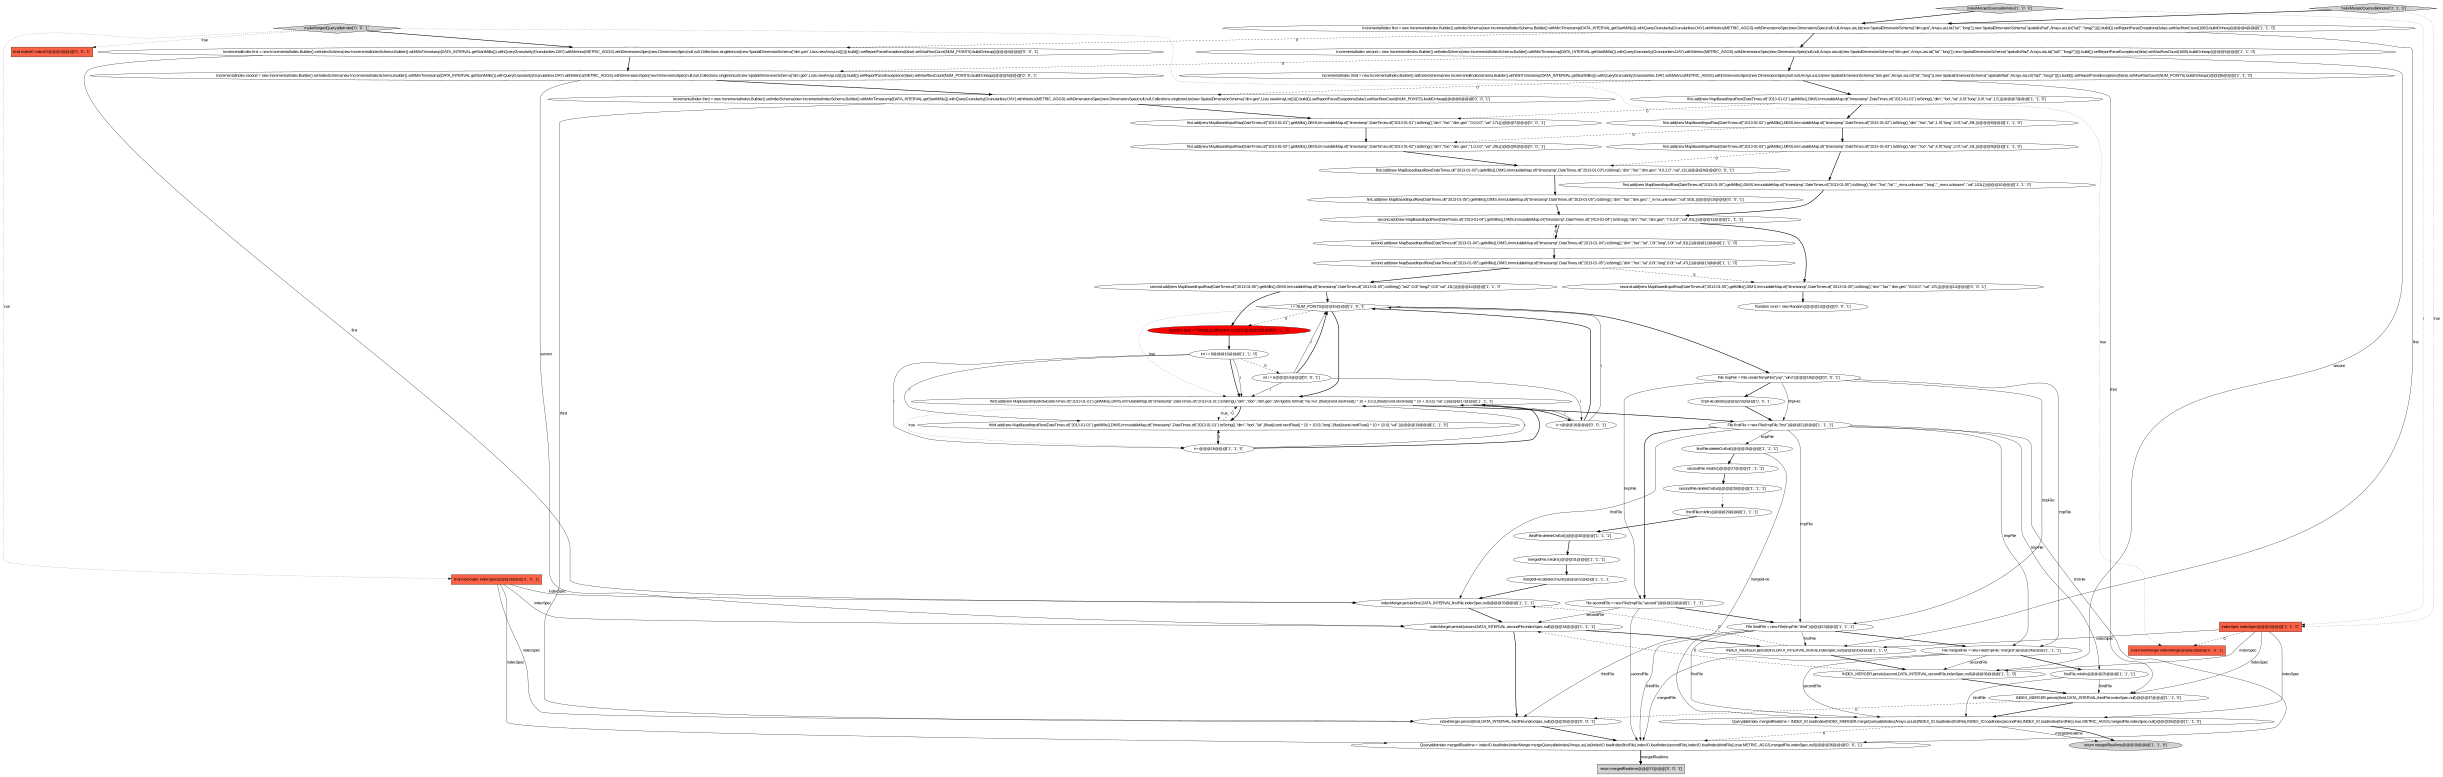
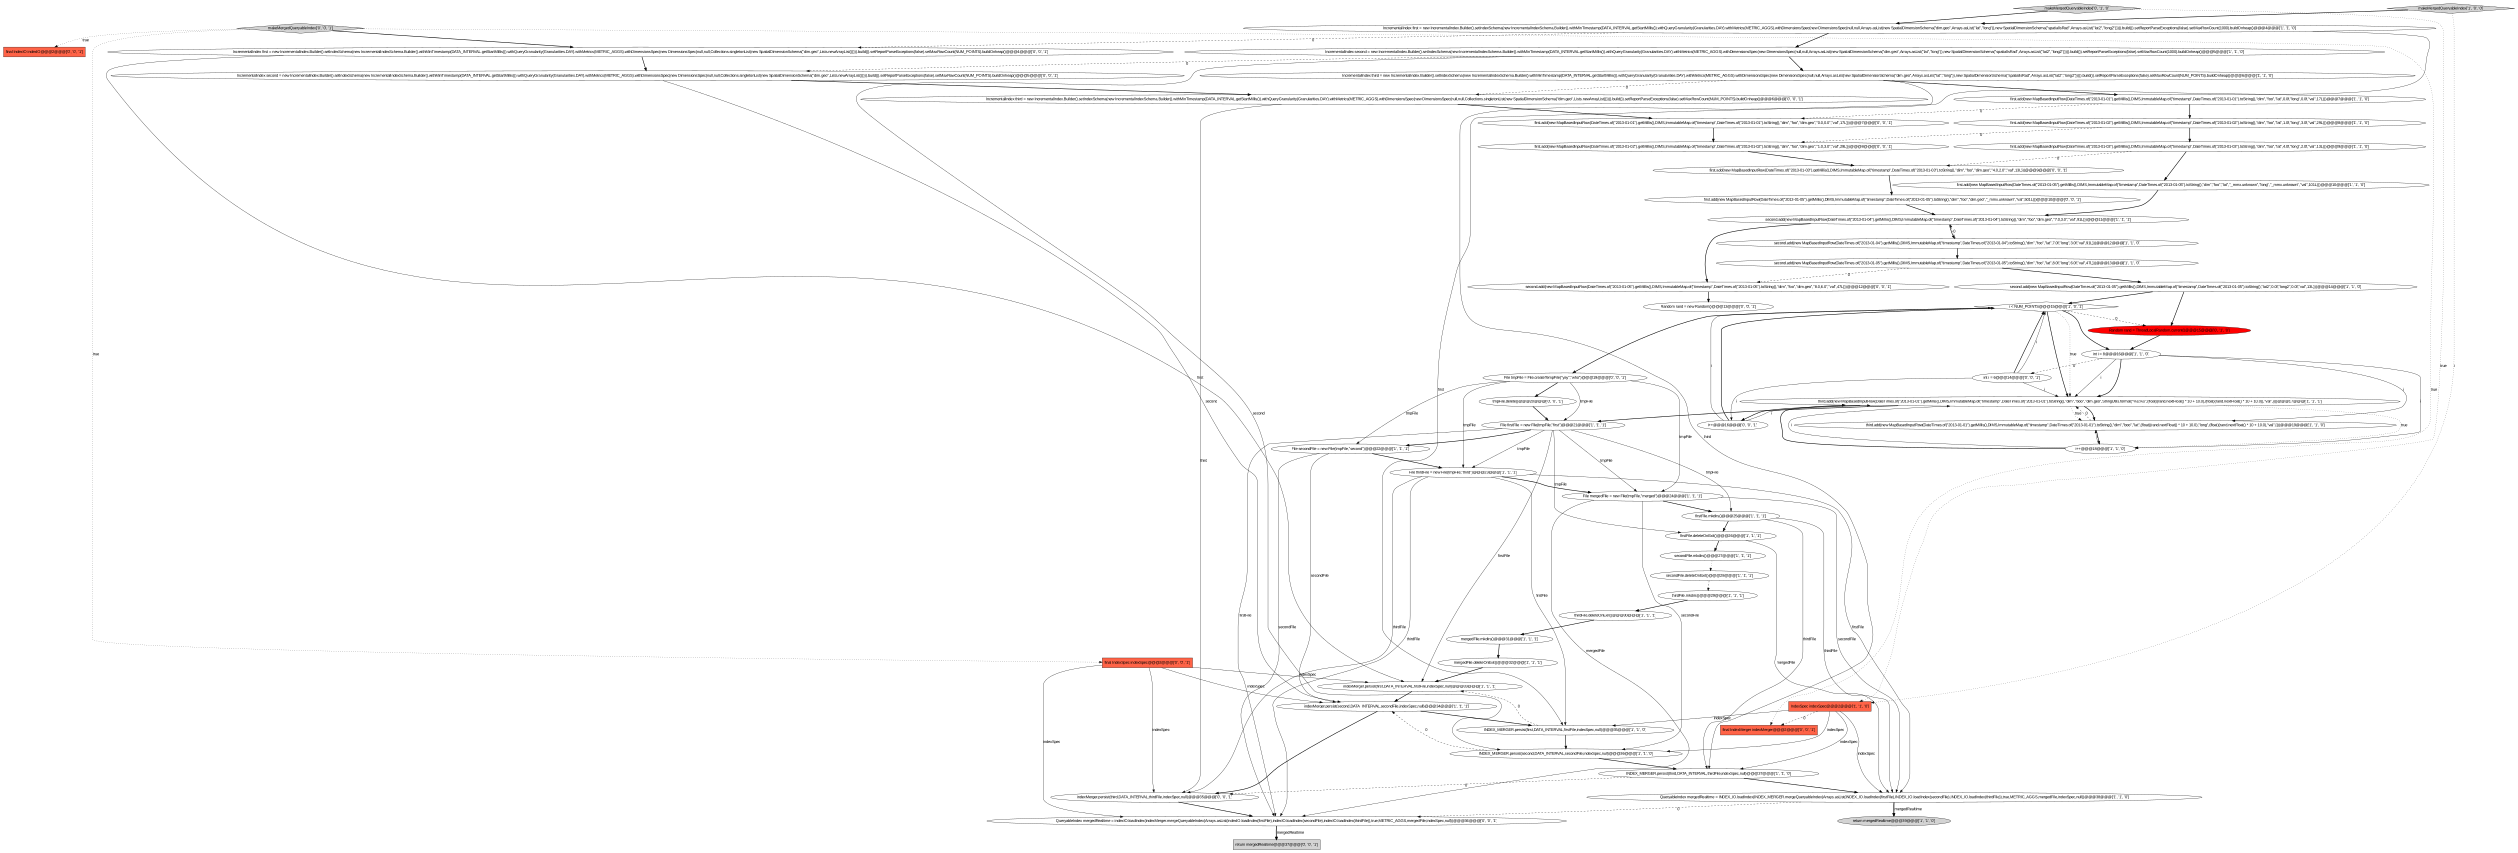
  digraph {
    fontname="Liberation Sans"
    node [fillcolor=white fontname="Liberation Sans" shape=ellipse style=filled]
    edge [fontname="Liberation Sans" style=bold]
    n1 [label="IncrementalIndex third = new IncrementalIndex.Builder().setIndexSchema(new IncrementalIndexSchema.Builder().withMinTimestamp(DATA_INTERVAL.getStartMillis()).withQueryGranularity(Granularities.DAY).withMetrics(METRIC_AGGS).withDimensionsSpec(new DimensionsSpec(null,null,Collections.singletonList(new SpatialDimensionSchema(\"dim.geo\",Lists.newArrayList())))).build()).setReportParseExceptions(false).setMaxRowCount(NUM_POINTS).buildOnheap()@@@6@@@['0', '0', '1']"]
    n2 [label="first.add(new MapBasedInputRow(DateTimes.of(\"2013-01-01\").getMillis(),DIMS,ImmutableMap.of(\"timestamp\",DateTimes.of(\"2013-01-01\").toString(),\"dim\",\"foo\",\"dim.geo\",\"0.0,0.0\",\"val\",17L)))@@@7@@@['0', '0', '1']"]
    n3 [label="indexMerger.persist(third,DATA_INTERVAL,thirdFile,indexSpec,null)@@@35@@@['0', '0', '1']"]
    n4 [label="first.add(new MapBasedInputRow(DateTimes.of(\"2013-01-02\").getMillis(),DIMS,ImmutableMap.of(\"timestamp\",DateTimes.of(\"2013-01-02\").toString(),\"dim\",\"foo\",\"dim.geo\",\"1.0,3.0\",\"val\",29L)))@@@8@@@['0', '0', '1']"]
    n5 [label="QueryableIndex mergedRealtime = indexIO.loadIndex(indexMerger.mergeQueryableIndex(Arrays.asList(indexIO.loadIndex(firstFile),indexIO.loadIndex(secondFile),indexIO.loadIndex(thirdFile)),true,METRIC_AGGS,mergedFile,indexSpec,null))@@@36@@@['0', '0', '1']"]
    n6 [label="INDEX_MERGER.persist(second,DATA_INTERVAL,secondFile,indexSpec,null)@@@36@@@['1', '1', '0']"]
    n7 [label="INDEX_MERGER.persist(third,DATA_INTERVAL,thirdFile,indexSpec,null)@@@37@@@['1', '1', '0']"]
    n8 [label="indexMerger.persist(second,DATA_INTERVAL,secondFile,indexSpec,null)@@@34@@@['1', '1', '1']"]
    n9 [label="QueryableIndex mergedRealtime = INDEX_IO.loadIndex(INDEX_MERGER.mergeQueryableIndex(Arrays.asList(INDEX_IO.loadIndex(firstFile),INDEX_IO.loadIndex(secondFile),INDEX_IO.loadIndex(thirdFile)),true,METRIC_AGGS,mergedFile,indexSpec,null))@@@38@@@['1', '1', '0']"]
    n10 [label="INDEX_MERGER.persist(first,DATA_INTERVAL,firstFile,indexSpec,null)@@@35@@@['1', '1', '0']"]
    n11 [label="indexMerger.persist(first,DATA_INTERVAL,firstFile,indexSpec,null)@@@33@@@['1', '1', '1']"]
    n12 [label="int i = 6@@@14@@@['0', '0', '1']"]
    n13 [label="third.add(new MapBasedInputRow(DateTimes.of(\"2013-01-01\").getMillis(),DIMS,ImmutableMap.of(\"timestamp\",DateTimes.of(\"2013-01-01\").toString(),\"dim\",\"boo\",\"dim.geo\",StringUtils.format(\"%s,%s\",(float)(rand.nextFloat() * 10 + 10.0),(float)(rand.nextFloat() * 10 + 10.0)),\"val\",i)))@@@17@@@['1', '1', '1']"]
    n14 [label="i++@@@16@@@['0', '0', '1']"]
    n15 [label="i < NUM_POINTS@@@15@@@['1', '0', '1']" shape=diamond]
    n16 [label="File firstFile = new File(tmpFile,\"first\")@@@21@@@['1', '1', '1']"]
    n17 [label="third.add(new MapBasedInputRow(DateTimes.of(\"2013-01-01\").getMillis(),DIMS,ImmutableMap.of(\"timestamp\",DateTimes.of(\"2013-01-01\").toString(),\"dim\",\"boo\",\"lat\",(float)(rand.nextFloat() * 10 + 10.0),\"long\",(float)(rand.nextFloat() * 10 + 10.0),\"val\",i)))@@@19@@@['1', '1', '0']"]
    n18 [label="i++@@@18@@@['1', '1', '0']"]
    n19 [fillcolor=red label="Random rand = ThreadLocalRandom.current()@@@15@@@['0', '1', '0']"]
    n20 [label="int i = 8@@@16@@@['1', '1', '0']"]
    n21 [label="File tmpFile = File.createTempFile(\"yay\",\"who\")@@@19@@@['0', '0', '1']"]
    n22 [label="first.add(new MapBasedInputRow(DateTimes.of(\"2013-01-05\").getMillis(),DIMS,ImmutableMap.of(\"timestamp\",DateTimes.of(\"2013-01-05\").toString(),\"dim\",\"foo\",\"dim.geo\",\"_mmx.unknown\",\"val\",501L)))@@@10@@@['0', '0', '1']"]
    n23 [label="second.add(new MapBasedInputRow(DateTimes.of(\"2013-01-04\").getMillis(),DIMS,ImmutableMap.of(\"timestamp\",DateTimes.of(\"2013-01-04\").toString(),\"dim\",\"foo\",\"dim.geo\",\"7.0,3.0\",\"val\",91L)))@@@11@@@['1', '1', '1']"]
    n24 [label="second.add(new MapBasedInputRow(DateTimes.of(\"2013-01-05\").getMillis(),DIMS,ImmutableMap.of(\"timestamp\",DateTimes.of(\"2013-01-05\").toString(),\"dim\",\"foo\",\"dim.geo\",\"8.0,6.0\",\"val\",47L)))@@@12@@@['0', '0', '1']"]
    n25 [label="second.add(new MapBasedInputRow(DateTimes.of(\"2013-01-04\").getMillis(),DIMS,ImmutableMap.of(\"timestamp\",DateTimes.of(\"2013-01-04\").toString(),\"dim\",\"foo\",\"lat\",7.0f,\"long\",3.0f,\"val\",91L)))@@@12@@@['1', '1', '0']"]
    n26 [fillcolor=lightgray label="return mergedRealtime@@@37@@@['0', '0', '1']" shape=box]
    n27 [label="secondFile.deleteOnExit()@@@28@@@['1', '1', '1']"]
    n28 [label="thirdFile.mkdirs()@@@29@@@['1', '1', '1']"]
    n29 [label="thirdFile.deleteOnExit()@@@30@@@['1', '1', '1']"]
    n30 [label="first.add(new MapBasedInputRow(DateTimes.of(\"2013-01-03\").getMillis(),DIMS,ImmutableMap.of(\"timestamp\",DateTimes.of(\"2013-01-03\").toString(),\"dim\",\"foo\",\"dim.geo\",\"4.0,2.0\",\"val\",13L)))@@@9@@@['0', '0', '1']"]
    n31 [fillcolor=lightgray label="return mergedRealtime@@@39@@@['1', '1', '0']"]
    n32 [label="second.add(new MapBasedInputRow(DateTimes.of(\"2013-01-05\").getMillis(),DIMS,ImmutableMap.of(\"timestamp\",DateTimes.of(\"2013-01-05\").toString(),\"dim\",\"foo\",\"lat\",8.0f,\"long\",6.0f,\"val\",47L)))@@@13@@@['1', '1', '0']"]
    n33 [label="second.add(new MapBasedInputRow(DateTimes.of(\"2013-01-05\").getMillis(),DIMS,ImmutableMap.of(\"timestamp\",DateTimes.of(\"2013-01-05\").toString(),\"lat2\",0.0f,\"long2\",0.0f,\"val\",13L)))@@@14@@@['1', '1', '0']"]
    n34 [label="Random rand = new Random()@@@13@@@['0', '0', '1']"]
    n35 [fillcolor=tomato label="IndexSpec indexSpec@@@2@@@['1', '1', '0']" shape=box]
    n36 [fillcolor=tomato label="final IndexMerger indexMerger@@@2@@@['0', '0', '1']" shape=box]
    n37 [label="File secondFile = new File(tmpFile,\"second\")@@@22@@@['1', '1', '1']"]
    n38 [label="File thirdFile = new File(tmpFile,\"third\")@@@23@@@['1', '1', '1']"]
    n39 [label="File mergedFile = new File(tmpFile,\"merged\")@@@24@@@['1', '1', '1']"]
    n40 [label="IncrementalIndex first = new IncrementalIndex.Builder().setIndexSchema(new IncrementalIndexSchema.Builder().withMinTimestamp(DATA_INTERVAL.getStartMillis()).withQueryGranularity(Granularities.DAY).withMetrics(METRIC_AGGS).withDimensionsSpec(new DimensionsSpec(null,null,Collections.singletonList(new SpatialDimensionSchema(\"dim.geo\",Lists.newArrayList())))).build()).setReportParseExceptions(false).setMaxRowCount(NUM_POINTS).buildOnheap()@@@4@@@['0', '0', '1']"]
    n41 [label="IncrementalIndex second = new IncrementalIndex.Builder().setIndexSchema(new IncrementalIndexSchema.Builder().withMinTimestamp(DATA_INTERVAL.getStartMillis()).withQueryGranularity(Granularities.DAY).withMetrics(METRIC_AGGS).withDimensionsSpec(new DimensionsSpec(null,null,Collections.singletonList(new SpatialDimensionSchema(\"dim.geo\",Lists.newArrayList())))).build()).setReportParseExceptions(false).setMaxRowCount(NUM_POINTS).buildOnheap()@@@5@@@['0', '0', '1']"]
    n42 [label="first.add(new MapBasedInputRow(DateTimes.of(\"2013-01-01\").getMillis(),DIMS,ImmutableMap.of(\"timestamp\",DateTimes.of(\"2013-01-01\").toString(),\"dim\",\"foo\",\"lat\",0.0f,\"long\",0.0f,\"val\",17L)))@@@7@@@['1', '1', '0']"]
    n43 [label="first.add(new MapBasedInputRow(DateTimes.of(\"2013-01-02\").getMillis(),DIMS,ImmutableMap.of(\"timestamp\",DateTimes.of(\"2013-01-02\").toString(),\"dim\",\"foo\",\"lat\",1.0f,\"long\",3.0f,\"val\",29L)))@@@8@@@['1', '1', '0']"]
    n44 [label="first.add(new MapBasedInputRow(DateTimes.of(\"2013-01-03\").getMillis(),DIMS,ImmutableMap.of(\"timestamp\",DateTimes.of(\"2013-01-03\").toString(),\"dim\",\"foo\",\"lat\",4.0f,\"long\",2.0f,\"val\",13L)))@@@9@@@['1', '1', '0']"]
    n45 [label="tmpFile.delete()@@@20@@@['0', '0', '1']"]
    n46 [label="firstFile.deleteOnExit()@@@26@@@['1', '1', '1']"]
    n47 [label="firstFile.mkdirs()@@@25@@@['1', '1', '1']"]
    n48 [label="first.add(new MapBasedInputRow(DateTimes.of(\"2013-01-05\").getMillis(),DIMS,ImmutableMap.of(\"timestamp\",DateTimes.of(\"2013-01-05\").toString(),\"dim\",\"foo\",\"lat\",\"_mmx.unknown\",\"long\",\"_mmx.unknown\",\"val\",101L)))@@@10@@@['1', '1', '0']"]
    n49 [label="mergedFile.mkdirs()@@@31@@@['1', '1', '1']"]
    n50 [label="mergedFile.deleteOnExit()@@@32@@@['1', '1', '1']"]
    n51 [fillcolor=tomato label="final IndexIO indexIO@@@2@@@['0', '0', '1']" shape=box]
    n52 [label="secondFile.mkdirs()@@@27@@@['1', '1', '1']"]
    n53 [fillcolor=lightgray label="makeMergedQueryableIndex['0', '0', '1']" shape=diamond]
    n54 [fillcolor=tomato label="final IndexSpec indexSpec@@@2@@@['0', '0', '1']" shape=box]
    n55 [label="IncrementalIndex second = new IncrementalIndex.Builder().setIndexSchema(new IncrementalIndexSchema.Builder().withMinTimestamp(DATA_INTERVAL.getStartMillis()).withQueryGranularity(Granularities.DAY).withMetrics(METRIC_AGGS).withDimensionsSpec(new DimensionsSpec(null,null,Arrays.asList(new SpatialDimensionSchema(\"dim.geo\",Arrays.asList(\"lat\",\"long\")),new SpatialDimensionSchema(\"spatialIsRad\",Arrays.asList(\"lat2\",\"long2\"))))).build()).setReportParseExceptions(false).setMaxRowCount(1000).buildOnheap()@@@5@@@['1', '1', '0']"]
    n56 [label="IncrementalIndex third = new IncrementalIndex.Builder().setIndexSchema(new IncrementalIndexSchema.Builder().withMinTimestamp(DATA_INTERVAL.getStartMillis()).withQueryGranularity(Granularities.DAY).withMetrics(METRIC_AGGS).withDimensionsSpec(new DimensionsSpec(null,null,Arrays.asList(new SpatialDimensionSchema(\"dim.geo\",Arrays.asList(\"lat\",\"long\")),new SpatialDimensionSchema(\"spatialIsRad\",Arrays.asList(\"lat2\",\"long2\"))))).build()).setReportParseExceptions(false).setMaxRowCount(NUM_POINTS).buildOnheap()@@@6@@@['1', '1', '0']"]
    n57 [fillcolor=lightgray label="makeMergedQueryableIndex['1', '0', '0']" shape=diamond]
    n58 [label="IncrementalIndex first = new IncrementalIndex.Builder().setIndexSchema(new IncrementalIndexSchema.Builder().withMinTimestamp(DATA_INTERVAL.getStartMillis()).withQueryGranularity(Granularities.DAY).withMetrics(METRIC_AGGS).withDimensionsSpec(new DimensionsSpec(null,null,Arrays.asList(new SpatialDimensionSchema(\"dim.geo\",Arrays.asList(\"lat\",\"long\")),new SpatialDimensionSchema(\"spatialIsRad\",Arrays.asList(\"lat2\",\"long2\"))))).build()).setReportParseExceptions(false).setMaxRowCount(1000).buildOnheap()@@@4@@@['1', '1', '0']"]
    n59 [fillcolor=lightgray label="makeMergedQueryableIndex['0', '1', '0']" shape=diamond]
    n1 -> n2
    n1 -> n3 [label=third style=solid]
    n2 -> n4
    n3 -> n5
    n4 -> n30
    n5 -> n26
    n5 -> n26 [label=mergedRealtime style=solid]
    n6 -> n7
    n6 -> n8 [label=0 style=dashed]
    n7 -> n3 [label=0 style=dashed]
    n7 -> n9
    n8 -> n3
    n8 -> n10
    n9 -> n5 [label=0 style=dashed]
    n9 -> n31 [label=mergedRealtime style=solid]
    n9 -> n31
    n10 -> n6
    n10 -> n11 [label=0 style=dashed]
    n11 -> n8
    n12 -> n13 [label=i style=solid]
    n12 -> n14 [label=i style=solid]
    n12 -> n15 [label=i style=solid]
    n12 -> n15
    n13 -> n14
    n13 -> n16
    n13 -> n17
    n13 -> n17 [label=true style=dotted]
    n13 -> n18 [label=true style=dotted]
    n14 -> n13 [label=i style=solid]
    n14 -> n15 [label=i style=solid]
    n14 -> n15
    n15 -> n13
    n15 -> n13 [label=true style=dotted]
    n15 -> n19 [label=0 style=dashed]
+   n15 -> n20
    n15 -> n21
    n16 -> n5 [label=firstFile style=solid]
    n16 -> n11 [label=firstFile style=solid]
    n16 -> n37
    n16 -> n38 [label=tmpFile style=solid]
    n16 -> n39 [label=tmpFile style=solid]
    n16 -> n46 [label=tmpFile style=solid]
    n16 -> n47 [label=tmpFile style=solid]
    n17 -> n13 [label=0 style=dashed]
    n17 -> n18
    n18 -> n13
    n18 -> n13 [label=i style=solid]
    n18 -> n17 [label=i style=solid]
    n19 -> n20
    n20 -> n12 [label=0 style=dashed]
    n20 -> n13
    n20 -> n13 [label=i style=solid]
    n20 -> n17 [label=i style=solid]
    n20 -> n18 [label=i style=solid]
    n21 -> n16 [label=tmpFile style=solid]
    n21 -> n37 [label=tmpFile style=solid]
    n21 -> n38 [label=tmpFile style=solid]
    n21 -> n39 [label=tmpFile style=solid]
    n21 -> n45
    n22 -> n23
    n23 -> n24
    n23 -> n25
    n24 -> n34
    n25 -> n23 [label=0 style=dashed]
    n25 -> n32
    n27 -> n28 [style=dashed]
    n28 -> n29
    n29 -> n49
    n30 -> n22
    n32 -> n24 [label=0 style=dashed]
    n32 -> n33
    n33 -> n15
    n33 -> n19
    n35 -> n6 [label=indexSpec style=solid]
    n35 -> n7 [label=indexSpec style=solid]
    n35 -> n9 [label=indexSpec style=solid]
    n35 -> n10 [label=indexSpec style=solid]
    n35 -> n36 [label=0 style=dashed]
    n37 -> n5 [label=secondFile style=solid]
    n37 -> n8 [label=secondFile style=solid]
    n37 -> n38
    n38 -> n3 [label=thirdFile style=solid]
    n38 -> n5 [label=thirdFile style=solid]
    n38 -> n9 [label=firstFile style=solid]
    n38 -> n10 [label=firstFile style=solid]
    n38 -> n39
    n39 -> n5 [label=mergedFile style=solid]
    n39 -> n6 [label=secondFile style=solid]
    n39 -> n9 [label=secondFile style=solid]
    n39 -> n47
    n40 -> n11 [label=first style=solid]
    n40 -> n41
    n41 -> n1
    n41 -> n8 [label=second style=solid]
    n42 -> n2 [label=0 style=dashed]
    n42 -> n43
    n43 -> n4 [label=0 style=dashed]
    n43 -> n44
    n44 -> n30 [label=0 style=dashed]
    n44 -> n48
    n45 -> n16
    n46 -> n9 [label=mergedFile style=solid]
    n46 -> n52
    n47 -> n7 [label=thirdFile style=solid]
    n47 -> n9 [label=thirdFile style=solid]
+   n47 -> n46
    n48 -> n23
    n49 -> n50
    n50 -> n11
-   n52 -> n27
+   n52 -> n27 [style=dotted]
    n53 -> n36 [label=true style=dotted]
    n53 -> n40
    n53 -> n51 [label=true style=dotted]
    n53 -> n54 [label=true style=dotted]
    n54 -> n3 [label=indexSpec style=solid]
    n54 -> n5 [label=indexSpec style=solid]
    n54 -> n8 [label=indexSpec style=solid]
    n54 -> n11 [label=indexSpec style=solid]
    n55 -> n6 [label=second style=solid]
    n55 -> n41 [label=0 style=dashed]
    n55 -> n56
    n56 -> n1 [label=0 style=dashed]
    n56 -> n7 [label=third style=solid]
    n56 -> n42
    n57 -> n35 [label=i style=dotted]
    n57 -> n58
    n58 -> n10 [label=first style=solid]
    n58 -> n40 [label=0 style=dashed]
    n58 -> n55
    n59 -> n35 [label=true style=dotted]
    n59 -> n58
  }
